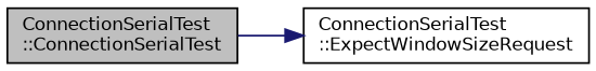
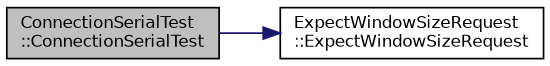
  digraph {
    rankdir=LR
    node [color=black fontname=Helvetica fontsize=10 shape=record style=filled]
    n1 [fillcolor=grey75 fontcolor=black height=0.2 label="ConnectionSerialTest\l::ConnectionSerialTest" width=0.4]
-   n2 [fillcolor=white height=0.2 label="ConnectionSerialTest\l::ExpectWindowSizeRequest" width=0.4]
+   n2 [fillcolor=white height=0.2 label="ExpectWindowSizeRequest\l::ExpectWindowSizeRequest" width=0.4]
    n1 -> n2 [color=midnightblue fontname=Helvetica fontsize=10 labelfontname=Helvetica labelfontsize=10 style=solid]
  }
